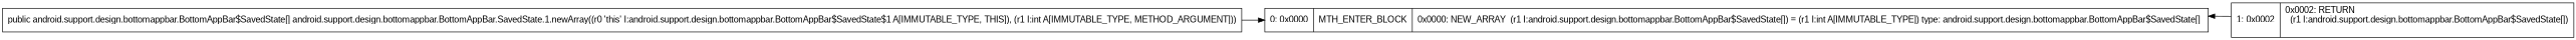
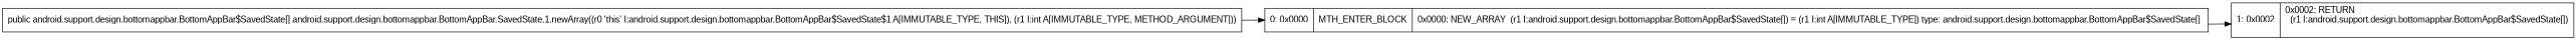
  digraph {
    rankdir=LR
    fontname="Liberation Sans"
    node [shape=record fontname="Liberation Sans"]
    edge [fontname="Liberation Sans"]
    n1 [label="{0\:\ 0x0000|MTH_ENTER_BLOCK\l|0x0000: NEW_ARRAY  (r1 I:android.support.design.bottomappbar.BottomAppBar$SavedState[]) = (r1 I:int A[IMMUTABLE_TYPE]) type: android.support.design.bottomappbar.BottomAppBar$SavedState[] \l}"]
    n2 [label="{1\:\ 0x0002|0x0002: RETURN  \l  (r1 I:android.support.design.bottomappbar.BottomAppBar$SavedState[])\l \l}"]
    n3 [label="{public android.support.design.bottomappbar.BottomAppBar$SavedState[] android.support.design.bottomappbar.BottomAppBar.SavedState.1.newArray((r0 'this' I:android.support.design.bottomappbar.BottomAppBar$SavedState$1 A[IMMUTABLE_TYPE, THIS]), (r1 I:int A[IMMUTABLE_TYPE, METHOD_ARGUMENT])) }"]
-   n2 -> n1
+   n1 -> n2
    n3 -> n1
  }
